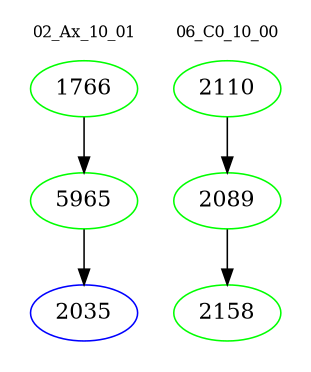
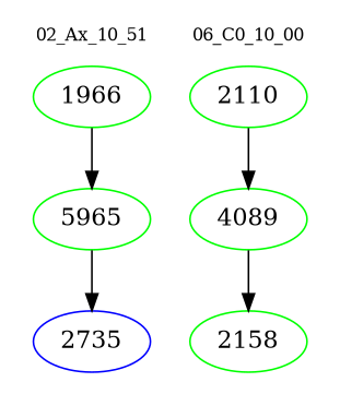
  digraph {
    node [color=green]
    edge [color=black]
-   n1 [label=1766]
+   n1 [label=1966]
    n2 [label=5965]
-   n3 [color=blue label=2035]
+   n3 [color=blue label=2735]
    n4 [label=2110]
-   n5 [label=2089]
+   n5 [label=4089]
    n6 [label=2158]
    subgraph cluster_1 {
      color=white
      fontsize=10
-     label="02_Ax_10_01"
+     label="02_Ax_10_51"
      n1
      n2
      n3
    }
    subgraph cluster_2 {
      color=white
      fontsize=10
      label="06_C0_10_00"
      n4
      n5
      n6
    }
    n1 -> n2
    n2 -> n3
    n4 -> n5
    n5 -> n6
  }
